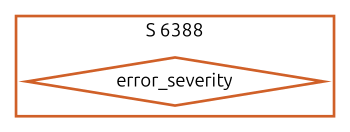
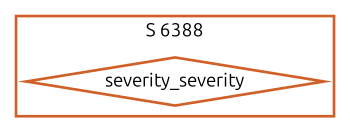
  digraph {
    fontname=Ubuntu
-   n1 [color="#D06028" label=error_severity shape=diamond style=bold fontname=Ubuntu]
+   n1 [color="#D06028" label=severity_severity shape=diamond style=bold fontname=Ubuntu]
    subgraph cluster_1 {
      color="#D06028"
      label="S 6388"
      style=bold
      n1
    }
  }
